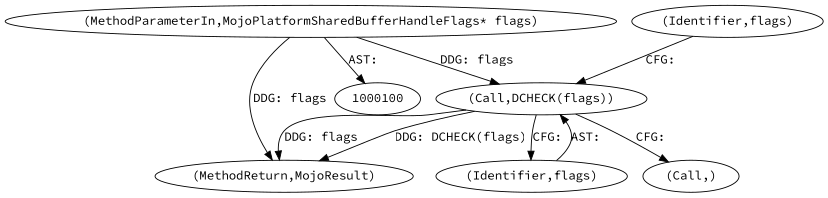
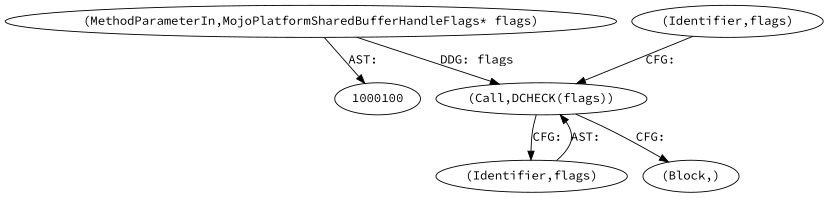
  digraph {
    fontname="Source Code Pro"
    node [fontname="Source Code Pro"]
    edge [fontname="Source Code Pro"]
    n1 [label="(MethodParameterIn,MojoPlatformSharedBufferHandleFlags* flags)"]
    n2 [label="(Call,DCHECK(flags))"]
-   n3 [label="(MethodReturn,MojoResult)"]
    1000100
    n5 [label="(Identifier,flags)"]
-   n6 [label="(Call,)"]
+   n6 [label="(Block,)"]
    n7 [label="(Identifier,flags)"]
    n1 -> n2 [label="DDG: flags"]
-   n1 -> n3 [label="DDG: flags"]
    n1 -> 1000100 [label="AST: "]
-   n2 -> n3 [label="DDG: DCHECK(flags)"]
-   n2 -> n3 [label="DDG: flags"]
    n2 -> n5 [label="CFG: "]
    n2 -> n6 [label="CFG: "]
    n5 -> n2 [label="AST: "]
    n7 -> n2 [label="CFG: "]
  }
